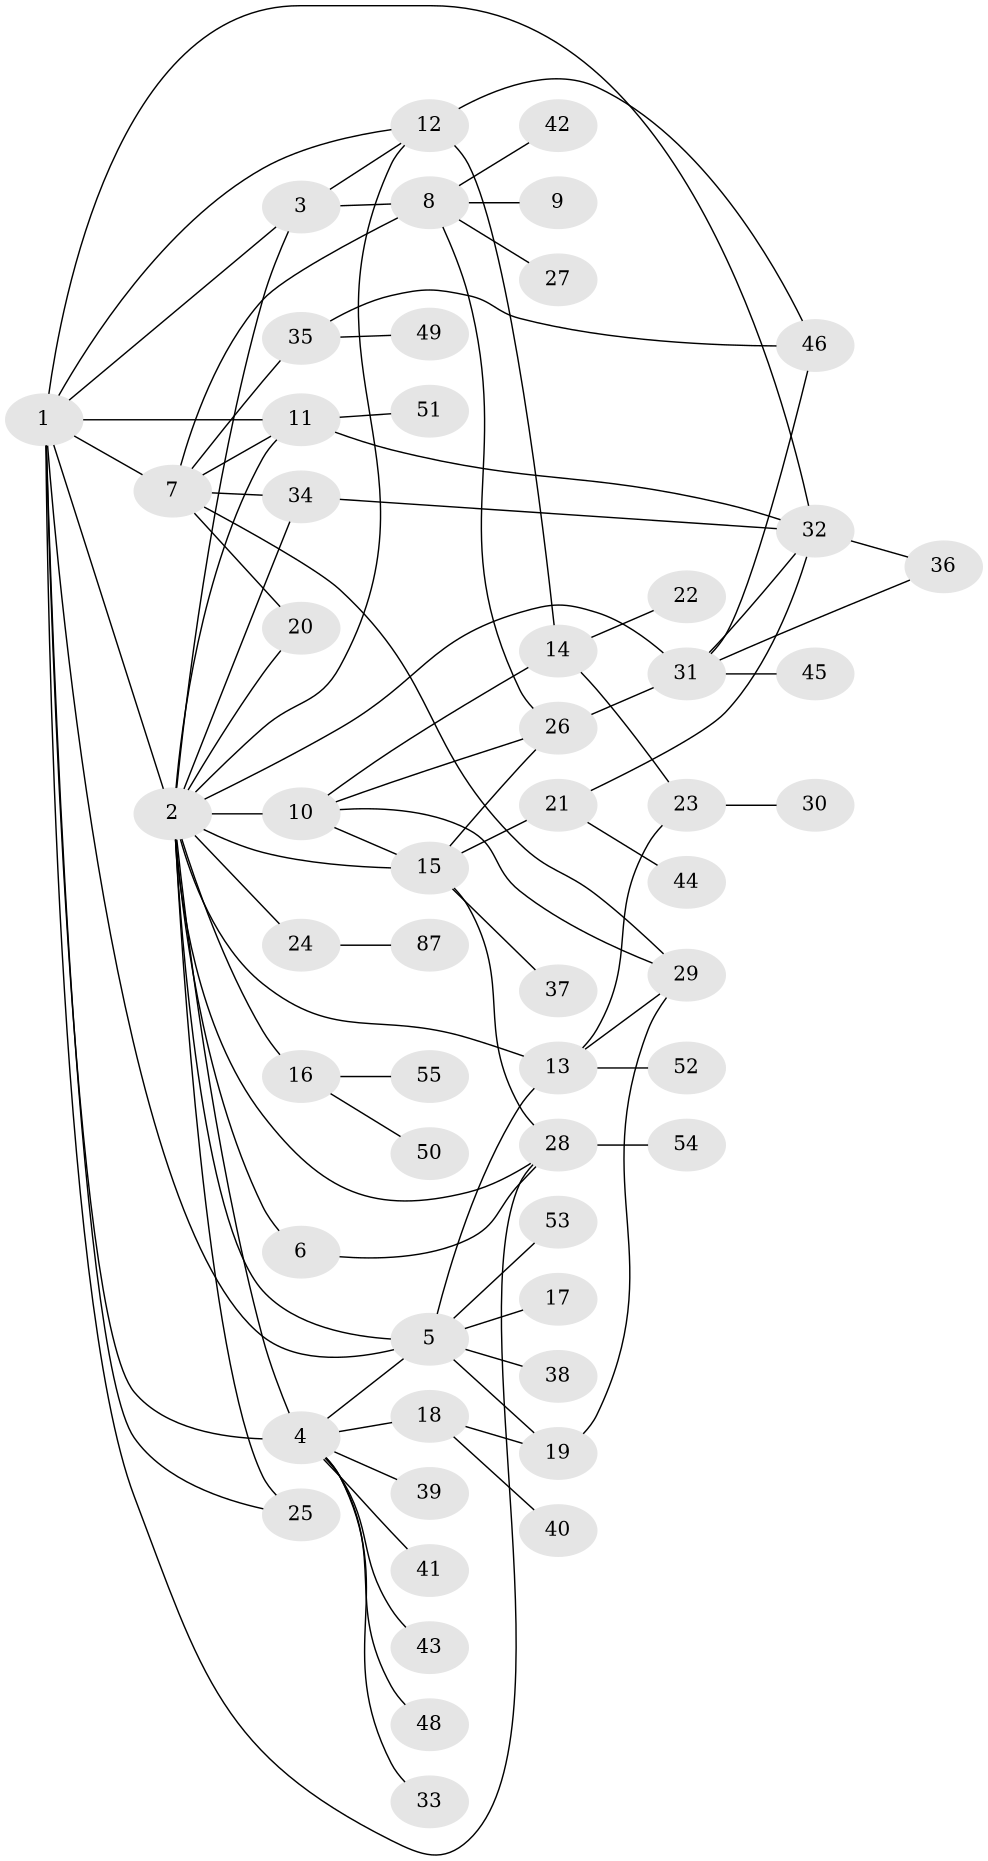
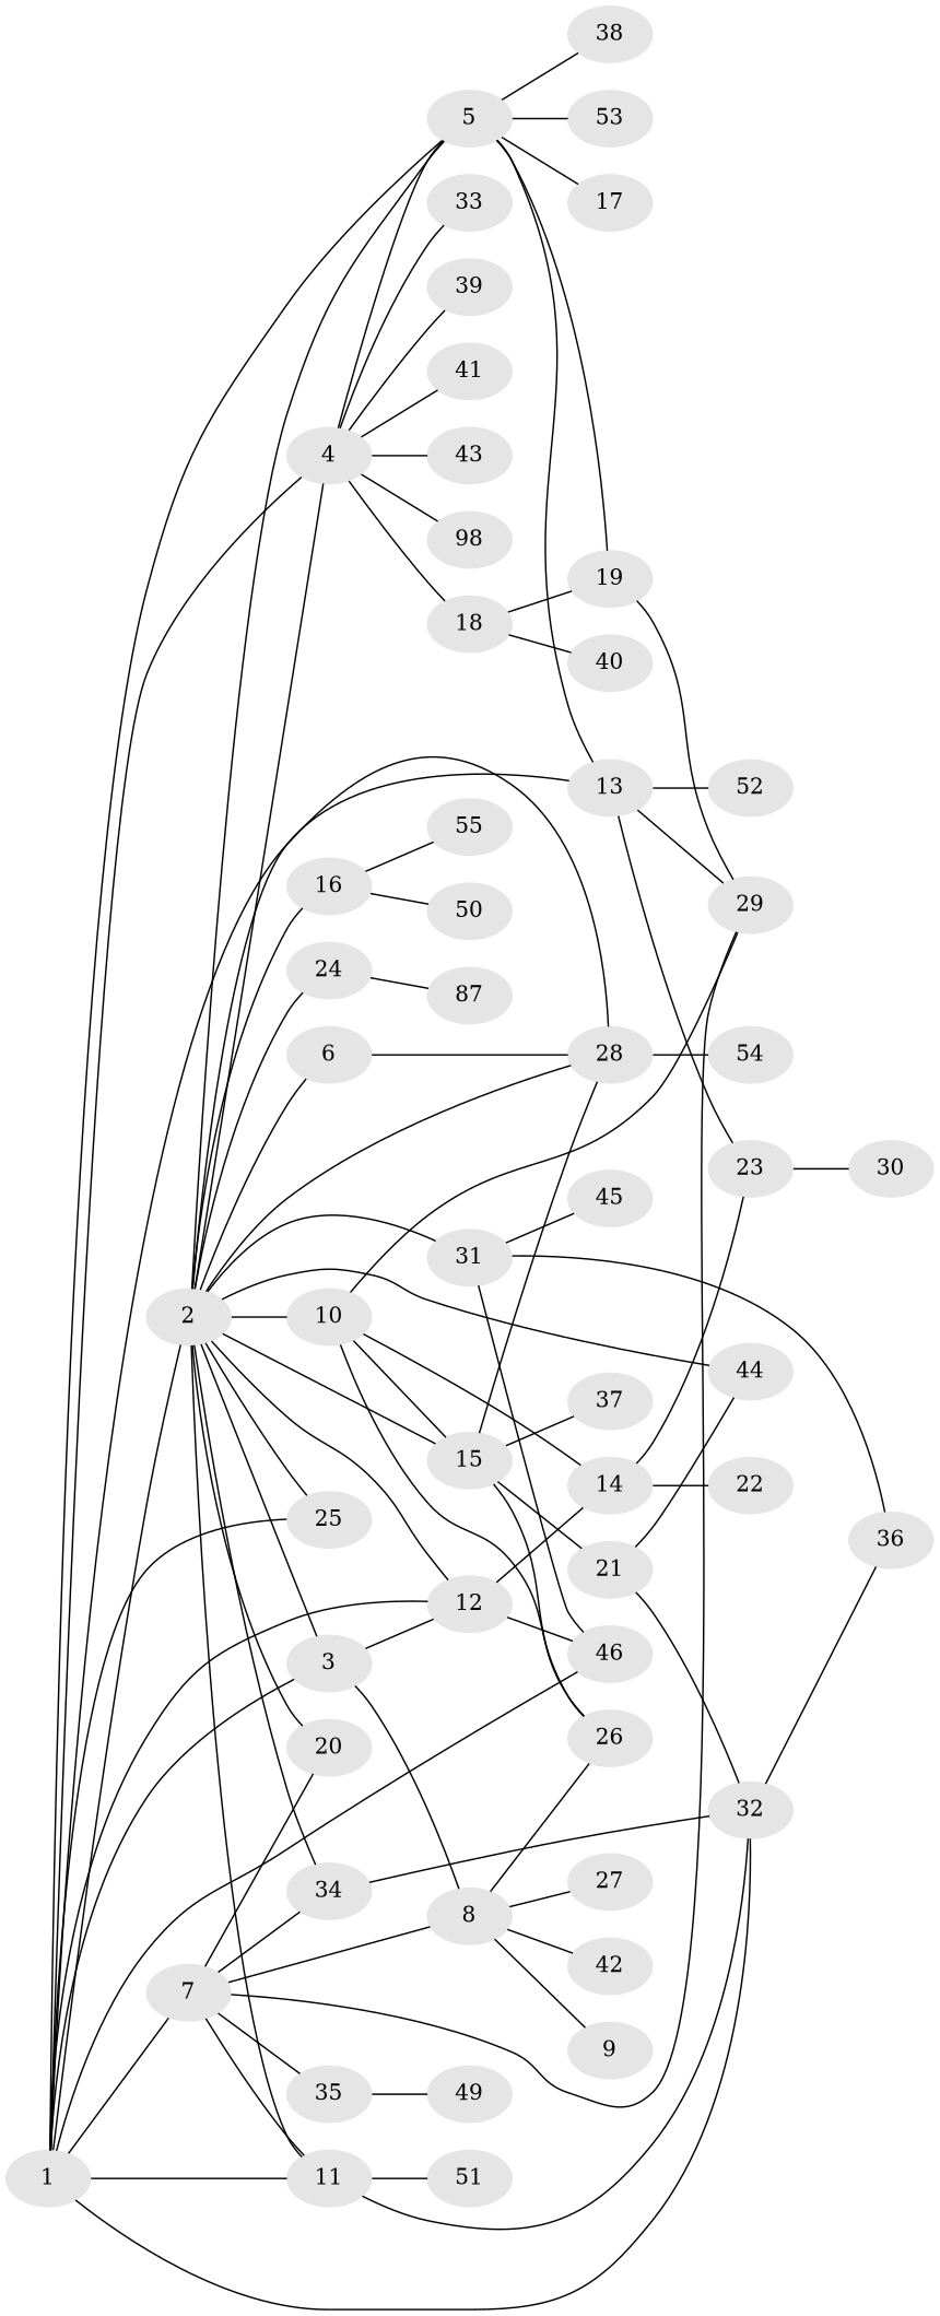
  graph {
    rankdir=LR
    node [color=gray90 style=filled]
    edge [weight=1.0]
    1
    2
    3
    4
    5
    7
    11
    12
    25
    28
    32
    46
    6
    10
    13
    15
    16
    20
    24
    31
    34
    44
    8
    18
    33
    39
    41
    43
-   48
+   48 [label=98]
    17
    19
    38
    53
    29
    35
    51
    14
    54
    36
    26
    23
    52
    21
    37
    50
    55
    n47 [label=87]
    45
    9
    27
    42
    40
    49
    22
    30
    1 -- 2
    1 -- 3 [weight=2.0]
    1 -- 4
    1 -- 5
    1 -- 7
    1 -- 11 [weight=14.0]
    1 -- 12
    1 -- 25
    1 -- 28
    1 -- 32
-   35 -- 46
+   1 -- 46
    2 -- 3
    2 -- 4
    2 -- 5
    2 -- 11
    2 -- 12
    2 -- 25
    2 -- 28
    2 -- 6
    2 -- 10 [weight=10.0]
    2 -- 13
    2 -- 15
    2 -- 16
    2 -- 20
    2 -- 24
    2 -- 31
    2 -- 34
+   2 -- 44
    3 -- 12
    3 -- 8
    4 -- 5
    4 -- 18
    4 -- 33
    4 -- 39
    4 -- 41
    4 -- 43
    4 -- 48
    5 -- 13
    5 -- 17
    5 -- 19
    5 -- 38
    5 -- 53
    7 -- 11
    7 -- 20
    7 -- 34 [weight=2.0]
    7 -- 8
    7 -- 29
    7 -- 35
    11 -- 32
    11 -- 51
    12 -- 46
    12 -- 14
    28 -- 54
    32 -- 36
    6 -- 28
    10 -- 15
    10 -- 29
    10 -- 14 [weight=2.0]
    10 -- 26
    13 -- 29
    13 -- 23
    13 -- 52
    15 -- 28 [weight=2.0]
    15 -- 26
    15 -- 21
    15 -- 37
    16 -- 50
    16 -- 55
    24 -- n47
-   31 -- 32
    31 -- 46
    31 -- 36
    31 -- 45
    34 -- 32 [weight=2.0]
    8 -- 26
    8 -- 9
    8 -- 27
    8 -- 42
    18 -- 19
    18 -- 40
    19 -- 29
    35 -- 49
    14 -- 23
    14 -- 22
-   26 -- 31
    23 -- 30
    21 -- 32
    21 -- 44
  }
